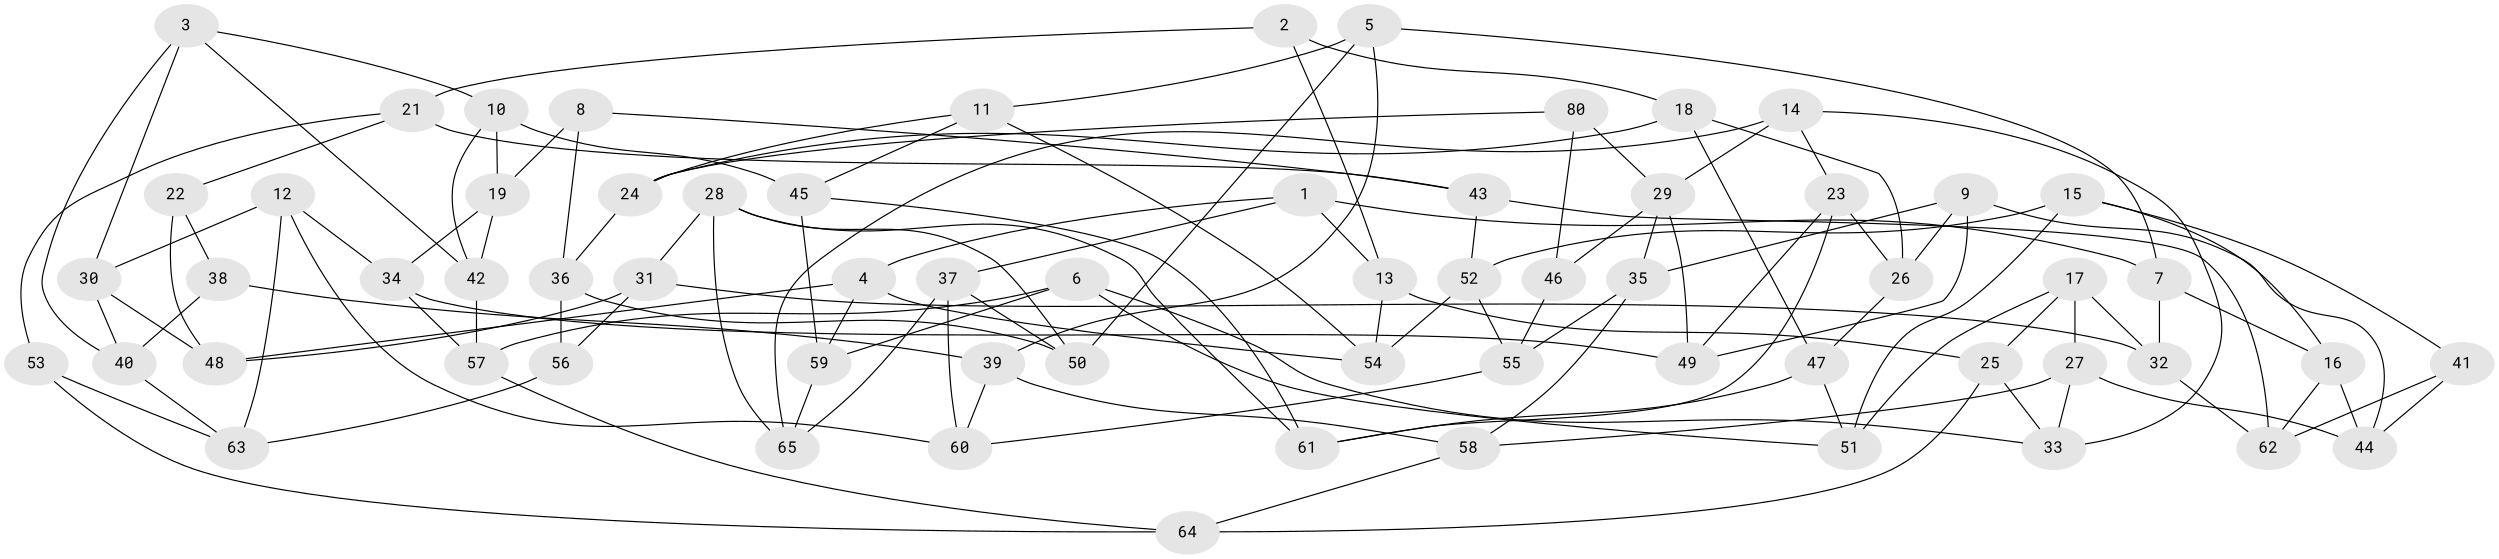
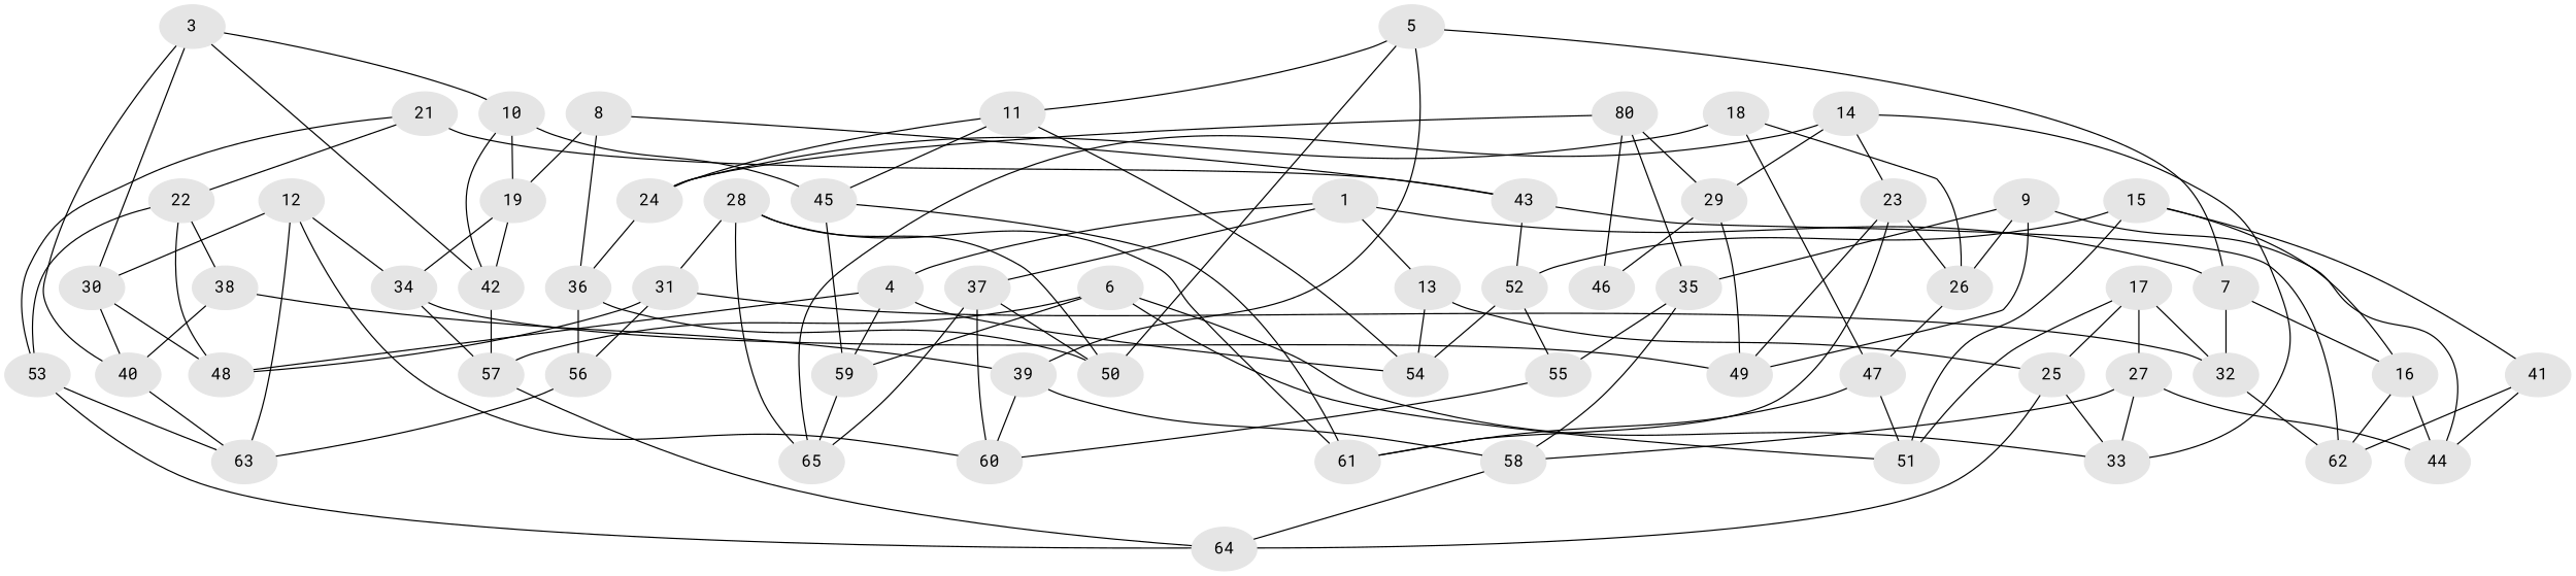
  graph {
    fontname="Roboto Mono"
    node [color=gray90 fontname="Roboto Mono" style=filled]
    edge [fontname="Roboto Mono"]
    1
    4
    7
    13
    37
    48
    54
    59
    16
    32
    25
    50
    60
    65
-   2
    18
    21
    8
    19
    36
    43
    26
    24
    47
    22
    53
    3
    10
    30
    40
    42
    45
    63
    57
    5
    11
    39
    58
    6
    33
    51
    64
    44
    62
    34
    56
    52
    9
    35
    49
    55
    61
    12
    14
    23
    29
    46
    15
    41
    17
    27
    n62 [label=80]
    38
    28
    31
    1 -- 4
    1 -- 7
    1 -- 13
    1 -- 37
    4 -- 48
    4 -- 54
    4 -- 59
    7 -- 16
    7 -- 32
    13 -- 54
    13 -- 25
    37 -- 50
    37 -- 60
    37 -- 65
    59 -- 65
    16 -- 44
    16 -- 62
    32 -- 62
    25 -- 33
    25 -- 64
-   2 -- 13
-   2 -- 18
-   2 -- 21
    18 -- 26
    18 -- 24
    18 -- 47
    21 -- 43
    21 -- 22
    21 -- 53
    8 -- 19
    8 -- 36
    8 -- 43
    19 -- 42
    19 -- 34
    36 -- 50
    36 -- 56
    43 -- 62
    43 -- 52
    26 -- 47
    24 -- 36
    47 -- 51
    47 -- 61
    22 -- 48
+   22 -- 53
    22 -- 38
    53 -- 63
    53 -- 64
    3 -- 10
    3 -- 30
    3 -- 40
    3 -- 42
    10 -- 19
    10 -- 42
    10 -- 45
    30 -- 48
    30 -- 40
    40 -- 63
    42 -- 57
    45 -- 59
    45 -- 61
    57 -- 64
    5 -- 7
    5 -- 50
    5 -- 11
    5 -- 39
    11 -- 54
    11 -- 24
    11 -- 45
    39 -- 60
    39 -- 58
    58 -- 64
    6 -- 59
    6 -- 57
    6 -- 33
    6 -- 51
    34 -- 57
    34 -- 49
    56 -- 63
    52 -- 54
    52 -- 55
    9 -- 26
    9 -- 44
    9 -- 35
    9 -- 49
    35 -- 58
    35 -- 55
    55 -- 60
    12 -- 60
    12 -- 30
    12 -- 63
    12 -- 34
    14 -- 65
    14 -- 33
    14 -- 23
    14 -- 29
    23 -- 26
    23 -- 49
    23 -- 61
    29 -- 49
    29 -- 46
-   46 -- 55
    15 -- 16
    15 -- 51
    15 -- 52
    15 -- 41
    41 -- 44
    41 -- 62
    17 -- 32
    17 -- 25
    17 -- 51
    17 -- 27
    27 -- 58
    27 -- 33
    27 -- 44
    n62 -- 24
-   29 -- 35
+   n62 -- 35
    n62 -- 29
    n62 -- 46
    38 -- 40
    38 -- 39
    28 -- 50
    28 -- 65
    28 -- 61
    28 -- 31
    31 -- 48
    31 -- 32
    31 -- 56
  }
